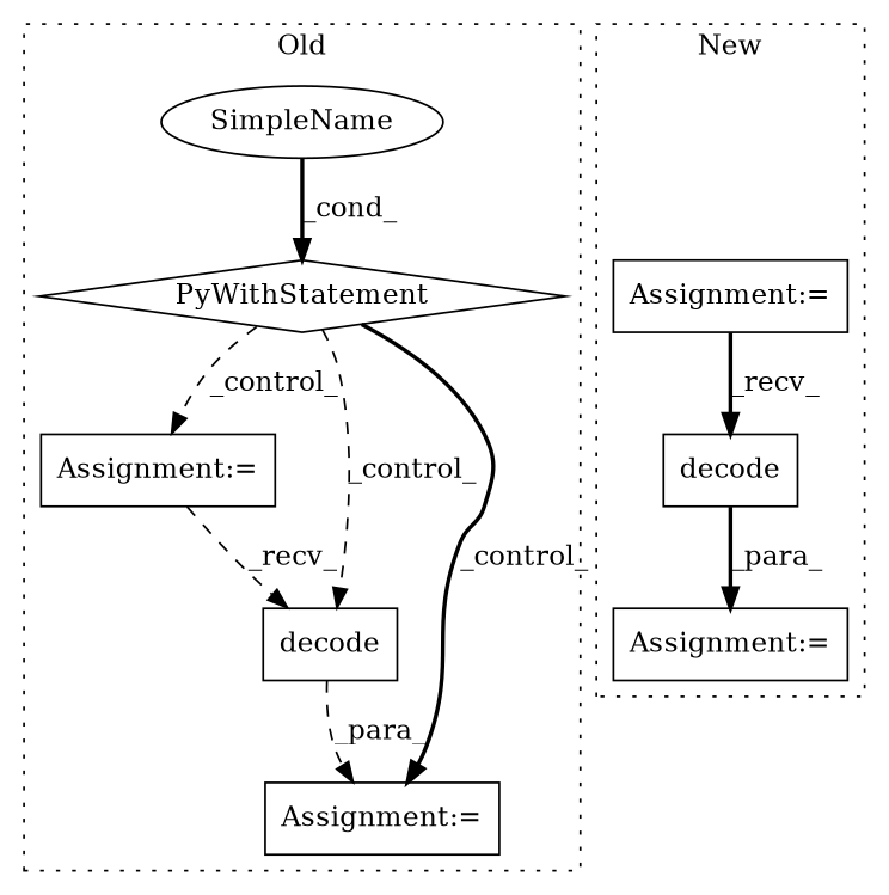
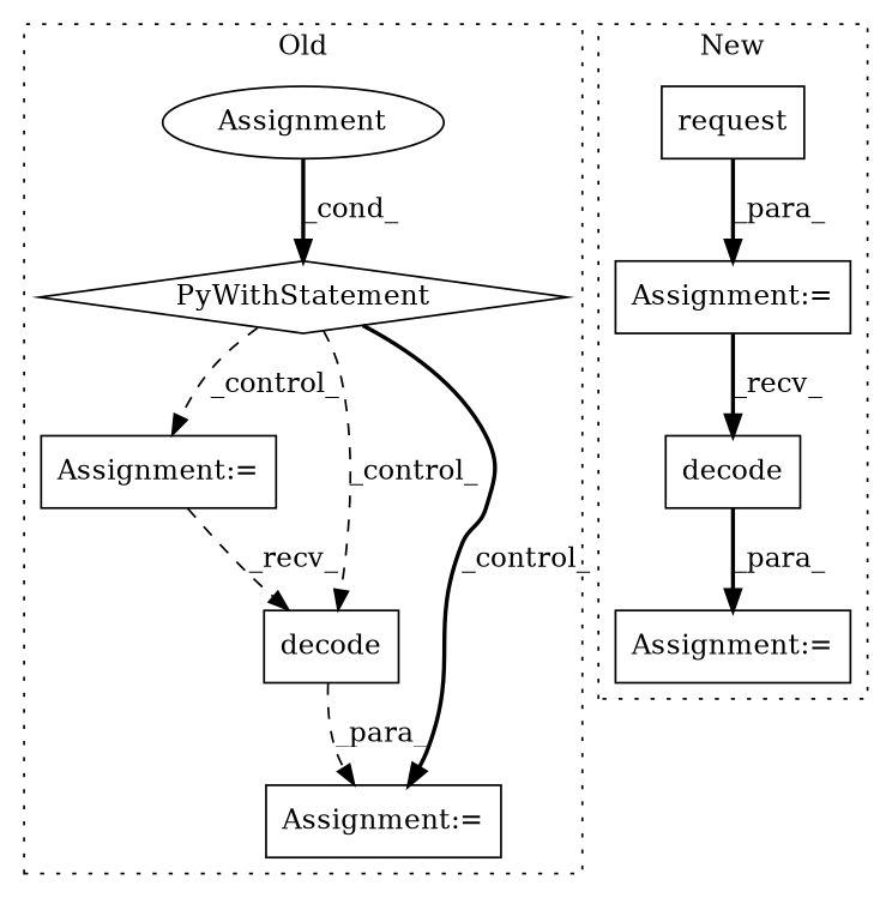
  digraph {
    node [a=7 l="7,1" shape=box]
    edge [style=bold]
    n1 [a=104 l="10,2" label=PyWithStatement s="8933,8962" shape=diamond]
-   n2 [a=42 label=SimpleName shape=ellipse l=""]
+   n2 [a=42 label=Assignment shape=ellipse l=""]
    n3 [l=4 label="Assignment:=" s=8984]
    n4 [a=32 label=decode s="9089,9103"]
    n5 [l=2 label="Assignment:=" s=9065]
+   n6 [a=32 l="8,1" label=request s="9055,9079"]
    n7 [a=32 label=decode s="9374,9388"]
    n8 [l=2 label="Assignment:=" s=9354]
    n9 [l=1 label="Assignment:=" s=9050]
    subgraph cluster_1 {
      label=Old
      style=dotted
      n1
      n2
      n3
      n4
      n5
    }
    subgraph cluster_2 {
      label=New
      style=dotted
+     n6
      n7
      n8
      n9
    }
    n1 -> n3 [label=_control_ style=dashed]
    n1 -> n4 [label=_control_ style=dashed]
    n1 -> n5 [label=_control_]
    n2 -> n1 [label=_cond_]
    n3 -> n4 [label=_recv_ style=dashed]
    n4 -> n5 [label=_para_ style=dashed]
+   n6 -> n9 [label=_para_]
    n7 -> n8 [label=_para_]
    n9 -> n7 [label=_recv_]
  }
